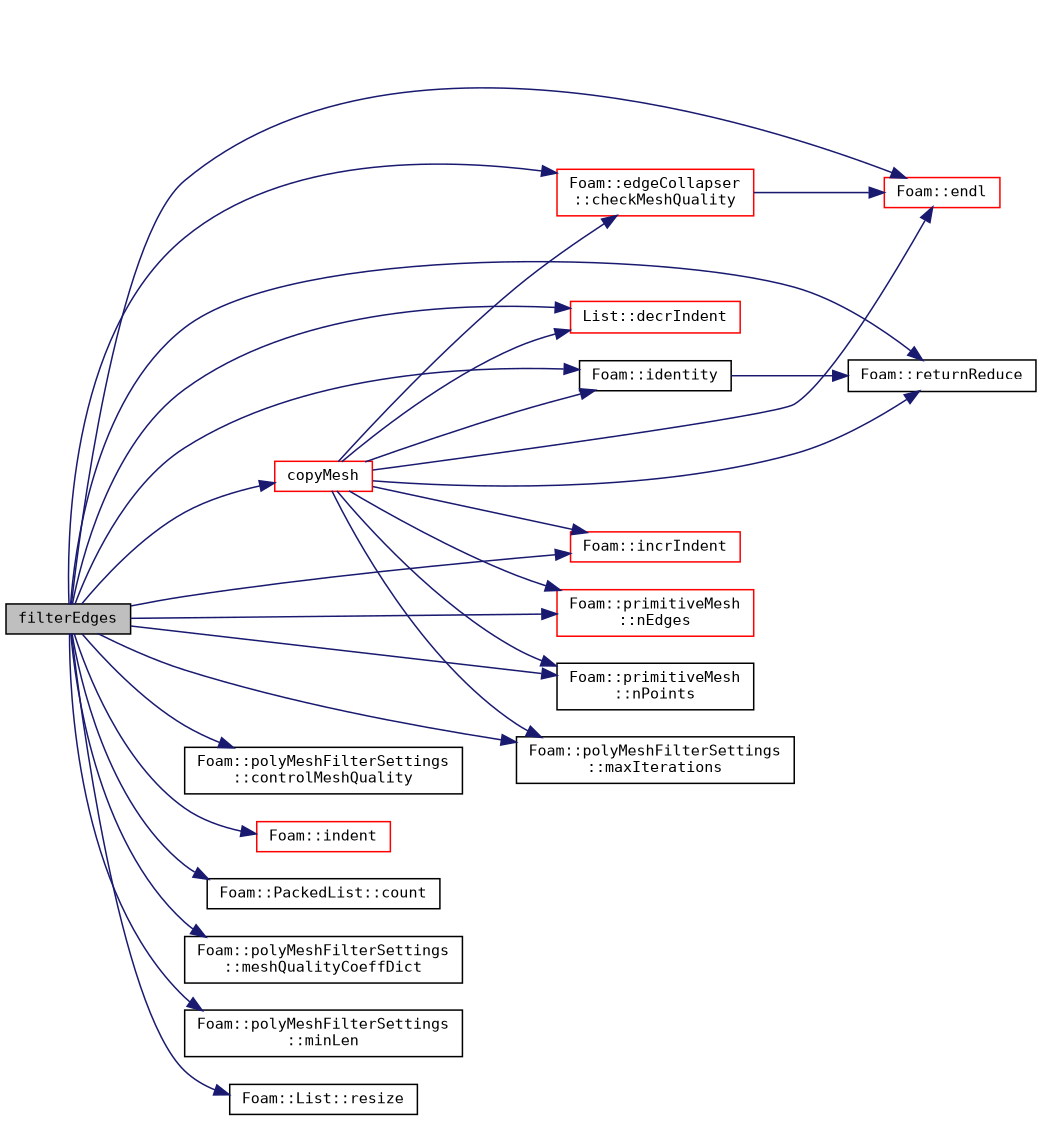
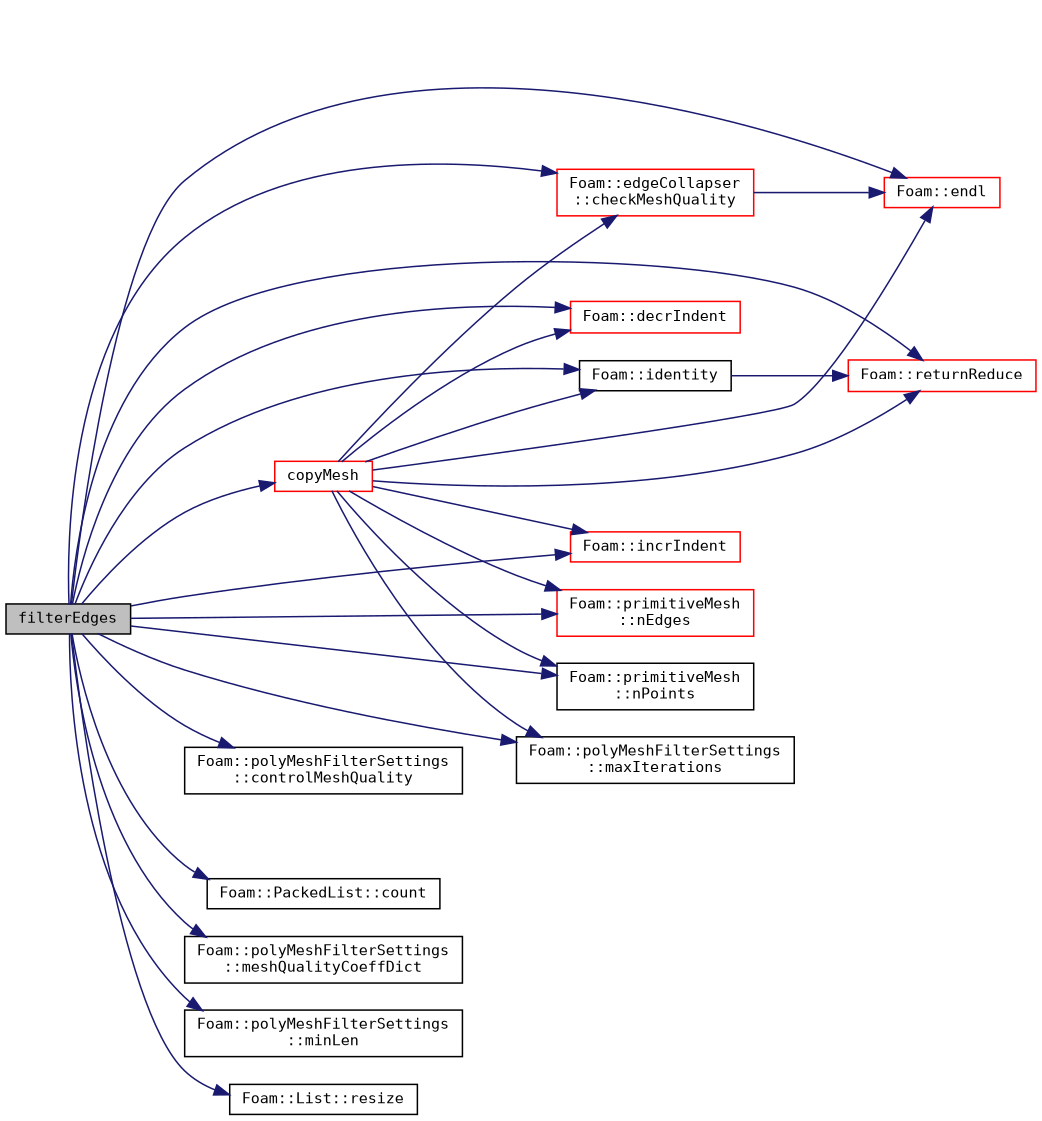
  digraph {
    fontname="DejaVu Sans Mono"
    rankdir=LR
    node [color=black fontname="DejaVu Sans Mono" fontsize=10 shape=record]
    edge [color=midnightblue fontname="DejaVu Sans Mono" fontsize=10 labelfontname=Helvetica labelfontsize=10 style=solid]
    n1 [fillcolor=grey75 fontcolor=black height=0.2 label=filterEdges style=filled width=0.4]
    n2 [color=red height=0.2 label="Foam::edgeCollapser\l::checkMeshQuality" width=0.4]
    n3 [color=red height=0.2 label="Foam::endl" width=0.4]
-   n4 [height=0.2 label="Foam::returnReduce" width=0.4]
+   n4 [color=red height=0.2 label="Foam::returnReduce" width=0.4]
    n5 [height=0.2 label="Foam::polyMeshFilterSettings\l::controlMeshQuality" width=0.4]
    n6 [color=red height=0.2 label=copyMesh width=0.4]
-   n7 [color=red height=0.2 label="List::decrIndent" width=0.4]
+   n7 [color=red height=0.2 label="Foam::decrIndent" width=0.4]
    n8 [height=0.2 label="Foam::identity" width=0.4]
    n9 [color=red height=0.2 label="Foam::incrIndent" width=0.4]
-   n10 [color=red height=0.2 label="Foam::indent" width=0.4]
    n11 [color=red height=0.2 label="Foam::primitiveMesh\l::nEdges" width=0.4]
    n12 [height=0.2 label="Foam::primitiveMesh\l::nPoints" width=0.4]
    n13 [height=0.2 label="Foam::PackedList::count" width=0.4]
    n14 [height=0.2 label="Foam::polyMeshFilterSettings\l::maxIterations" width=0.4]
    n15 [height=0.2 label="Foam::polyMeshFilterSettings\l::meshQualityCoeffDict" width=0.4]
    n16 [height=0.2 label="Foam::polyMeshFilterSettings\l::minLen" width=0.4]
    n17 [height=0.2 label="Foam::List::resize" width=0.4]
    n1 -> n2
    n1 -> n3
    n1 -> n4
    n1 -> n5
    n1 -> n6
    n1 -> n7
    n1 -> n8
    n1 -> n9
-   n1 -> n10
    n1 -> n11
    n1 -> n12
    n1 -> n13
    n1 -> n14
    n1 -> n15
    n1 -> n16
    n1 -> n17
    n2 -> n3
    n6 -> n2
    n6 -> n3
    n6 -> n4
    n6 -> n7
    n6 -> n8
    n6 -> n9
    n6 -> n11
    n6 -> n12
    n6 -> n14
    n8 -> n4
  }
